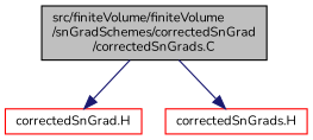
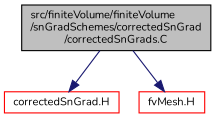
  digraph {
    fontname=Nunito
    node [color=red fontname=Nunito fontsize=10 shape=record]
    edge [color=midnightblue fontname=Nunito fontsize=10 labelfontname=FreeSans labelfontsize=10 style=solid]
    n1 [color=black fillcolor=grey75 fontcolor=black height=0.2 label="src/finiteVolume/finiteVolume\l/snGradSchemes/correctedSnGrad\l/correctedSnGrads.C" style=filled width=0.4]
    n2 [height=0.2 label="correctedSnGrad.H" width=0.4]
-   n3 [height=0.2 label="correctedSnGrads.H" width=0.4]
+   n3 [height=0.2 label="fvMesh.H" width=0.4]
    n1 -> n2
    n1 -> n3
  }
